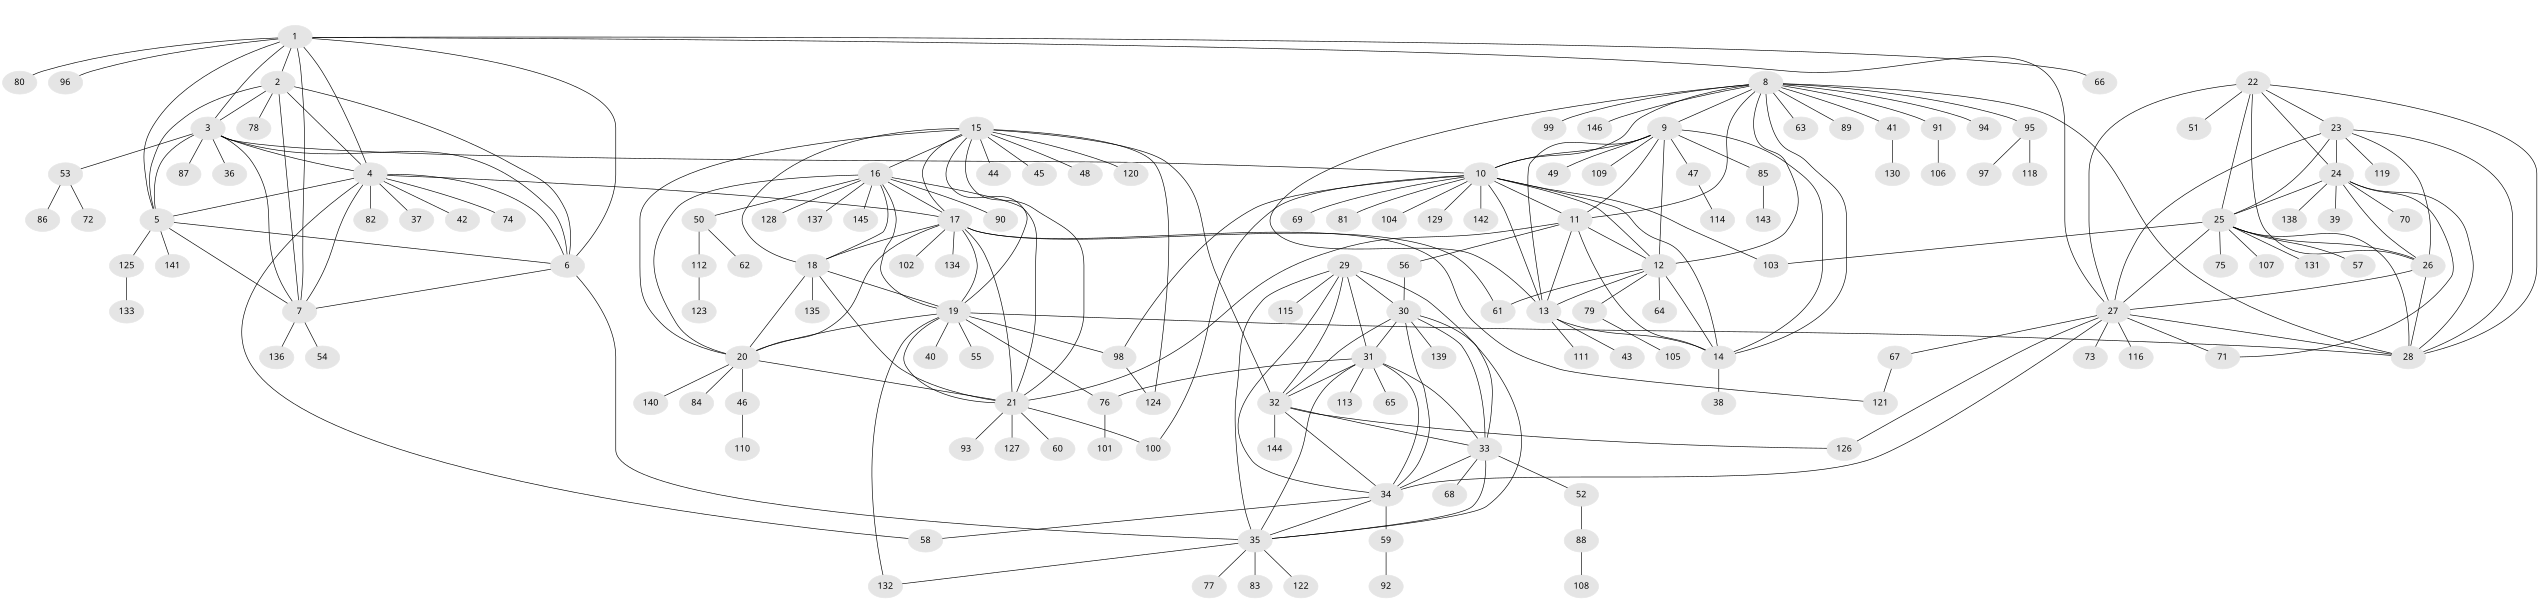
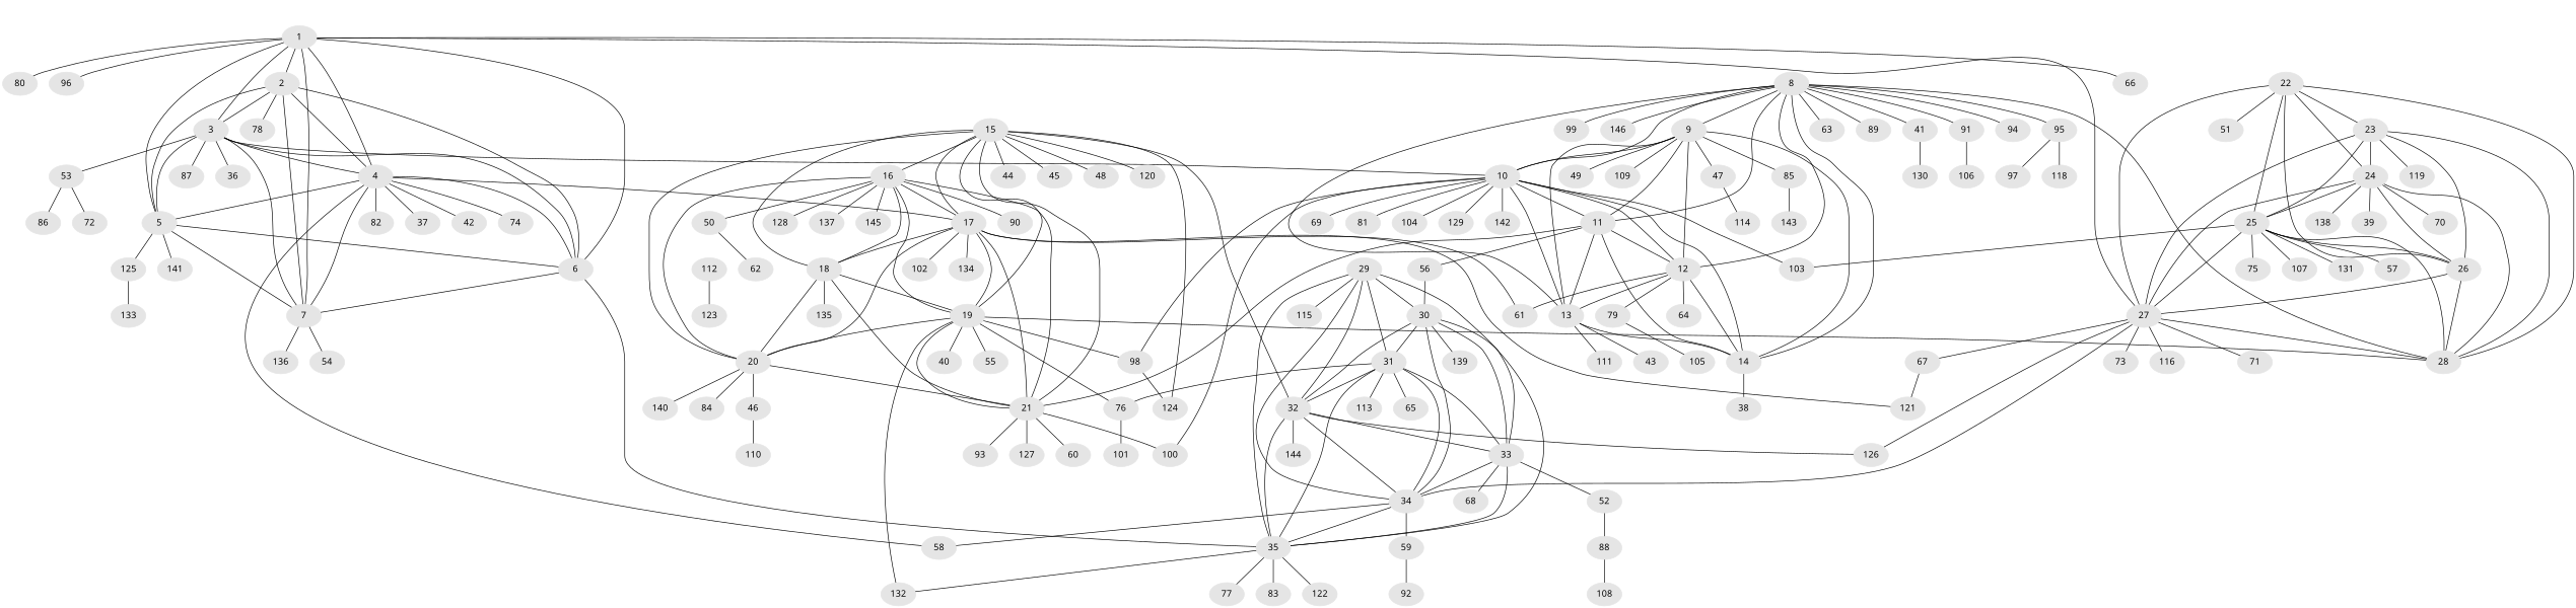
  graph {
    fontname="Noto Sans"
    node [color=gray90 fontname="Noto Sans" style=filled]
    edge [fontname="Noto Sans"]
    1
    2
    3
    4
    5
    6
    7
    27
    66
    80
    96
    78
    10
    36
    53
    87
    17
    37
    42
    58
    74
    82
    125
    141
    35
    54
    136
    28
    34
    67
    71
    73
    116
    126
    11
    12
    13
    14
    69
    81
    98
    100
    103
    104
    129
    142
    72
    86
    21
    61
    18
    19
    20
    102
    121
    134
    133
    132
    77
    83
    122
    8
    9
    41
    63
    89
    91
    94
    95
    99
    146
    47
    49
    85
    109
    56
    64
    79
    43
    111
    38
    130
    106
    97
    118
    114
    143
    124
    60
    93
    127
    30
    105
    32
    31
    33
    139
    15
    16
    44
    45
    48
    120
    50
    90
    128
    137
    145
    135
    40
    55
    76
    46
    84
    140
    144
    62
    112
    101
    110
    22
    23
    24
    25
    26
    51
    119
    39
    70
    138
    57
    75
    107
    131
    59
    29
    115
    65
    113
    52
    68
    88
    92
    123
    108
    1 -- 2
    1 -- 3
    1 -- 4
    1 -- 5
    1 -- 6
    1 -- 7
    1 -- 27
    1 -- 66
    1 -- 80
    1 -- 96
    2 -- 3
    2 -- 4
    2 -- 5
    2 -- 6
    2 -- 7
    2 -- 78
    3 -- 4
    3 -- 5
    3 -- 6
    3 -- 7
    3 -- 10
    3 -- 36
    3 -- 53
    3 -- 87
    4 -- 5
    4 -- 6
    4 -- 7
    4 -- 17
    4 -- 37
    4 -- 42
    4 -- 58
    4 -- 74
    4 -- 82
    5 -- 6
    5 -- 7
    5 -- 125
    5 -- 141
    6 -- 7
    6 -- 35
    7 -- 54
    7 -- 136
    27 -- 28
    27 -- 34
    27 -- 67
    27 -- 71
    27 -- 73
    27 -- 116
    27 -- 126
    10 -- 11
    10 -- 12
    10 -- 13
    10 -- 14
    10 -- 69
    10 -- 81
    10 -- 98
    10 -- 100
    10 -- 103
    10 -- 104
    10 -- 129
    10 -- 142
    53 -- 72
    53 -- 86
    17 -- 21
    17 -- 61
    17 -- 18
    17 -- 19
    17 -- 20
    17 -- 102
    17 -- 121
    17 -- 134
    125 -- 133
    35 -- 132
    35 -- 77
    35 -- 83
    35 -- 122
    34 -- 58
    34 -- 35
    34 -- 59
    67 -- 121
    11 -- 12
    11 -- 13
    11 -- 14
    11 -- 21
    11 -- 56
    12 -- 13
    12 -- 14
    12 -- 61
    12 -- 64
    12 -- 79
    13 -- 14
    13 -- 43
    13 -- 111
    14 -- 38
    98 -- 124
    21 -- 100
    21 -- 60
    21 -- 93
    21 -- 127
    18 -- 21
    18 -- 19
    18 -- 20
    18 -- 135
    19 -- 28
    19 -- 98
    19 -- 21
    19 -- 20
    19 -- 132
    19 -- 40
    19 -- 55
    19 -- 76
    20 -- 21
    20 -- 46
    20 -- 84
    20 -- 140
    8 -- 10
    8 -- 28
    8 -- 11
    8 -- 12
    8 -- 13
    8 -- 14
    8 -- 9
    8 -- 41
    8 -- 63
    8 -- 89
    8 -- 91
    8 -- 94
    8 -- 95
    8 -- 99
    8 -- 146
    9 -- 10
    9 -- 11
    9 -- 12
    9 -- 13
    9 -- 14
    9 -- 47
    9 -- 49
    9 -- 85
    9 -- 109
    41 -- 130
    91 -- 106
    95 -- 97
    95 -- 118
    47 -- 114
    85 -- 143
    56 -- 30
    79 -- 105
    30 -- 35
    30 -- 34
    30 -- 32
    30 -- 31
    30 -- 33
    30 -- 139
+   32 -- 35
    32 -- 34
    32 -- 126
    32 -- 33
    32 -- 144
    31 -- 35
    31 -- 34
    31 -- 32
    31 -- 33
    31 -- 76
    31 -- 65
    31 -- 113
    33 -- 35
    33 -- 34
    33 -- 52
    33 -- 68
    15 -- 17
    15 -- 21
    15 -- 18
    15 -- 19
    15 -- 20
    15 -- 124
    15 -- 32
    15 -- 16
    15 -- 44
    15 -- 45
    15 -- 48
    15 -- 120
    16 -- 17
    16 -- 21
    16 -- 18
    16 -- 19
    16 -- 20
    16 -- 50
    16 -- 90
    16 -- 128
    16 -- 137
    16 -- 145
    50 -- 62
-   50 -- 112
    76 -- 101
    46 -- 110
    112 -- 123
    22 -- 27
    22 -- 28
    22 -- 23
    22 -- 24
    22 -- 25
    22 -- 26
    22 -- 51
    23 -- 27
    23 -- 28
    23 -- 24
    23 -- 25
    23 -- 26
    23 -- 119
-   24 -- 71
+   24 -- 27
    24 -- 28
    24 -- 25
    24 -- 26
    24 -- 39
    24 -- 70
    24 -- 138
    25 -- 27
    25 -- 28
    25 -- 103
    25 -- 26
    25 -- 57
    25 -- 75
    25 -- 107
    25 -- 131
    26 -- 27
    26 -- 28
    59 -- 92
    29 -- 35
    29 -- 34
    29 -- 30
    29 -- 32
    29 -- 31
    29 -- 33
    29 -- 115
    52 -- 88
    88 -- 108
  }
